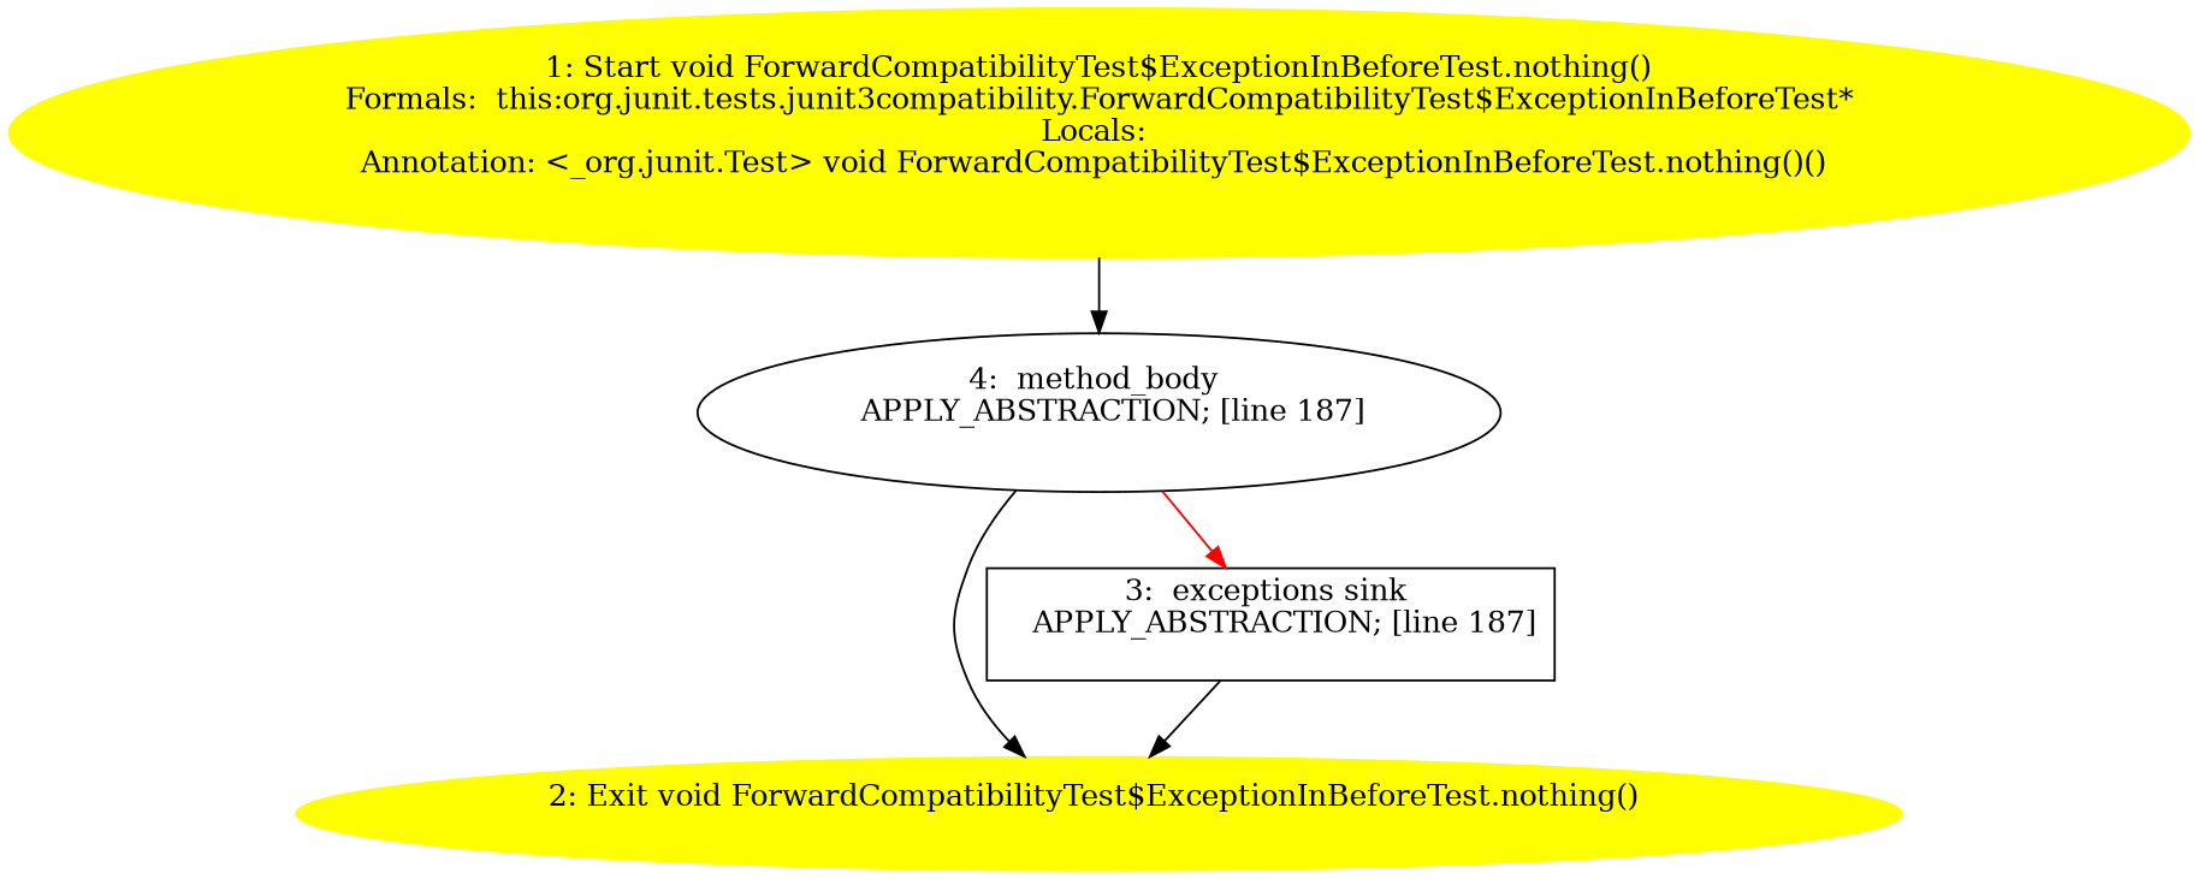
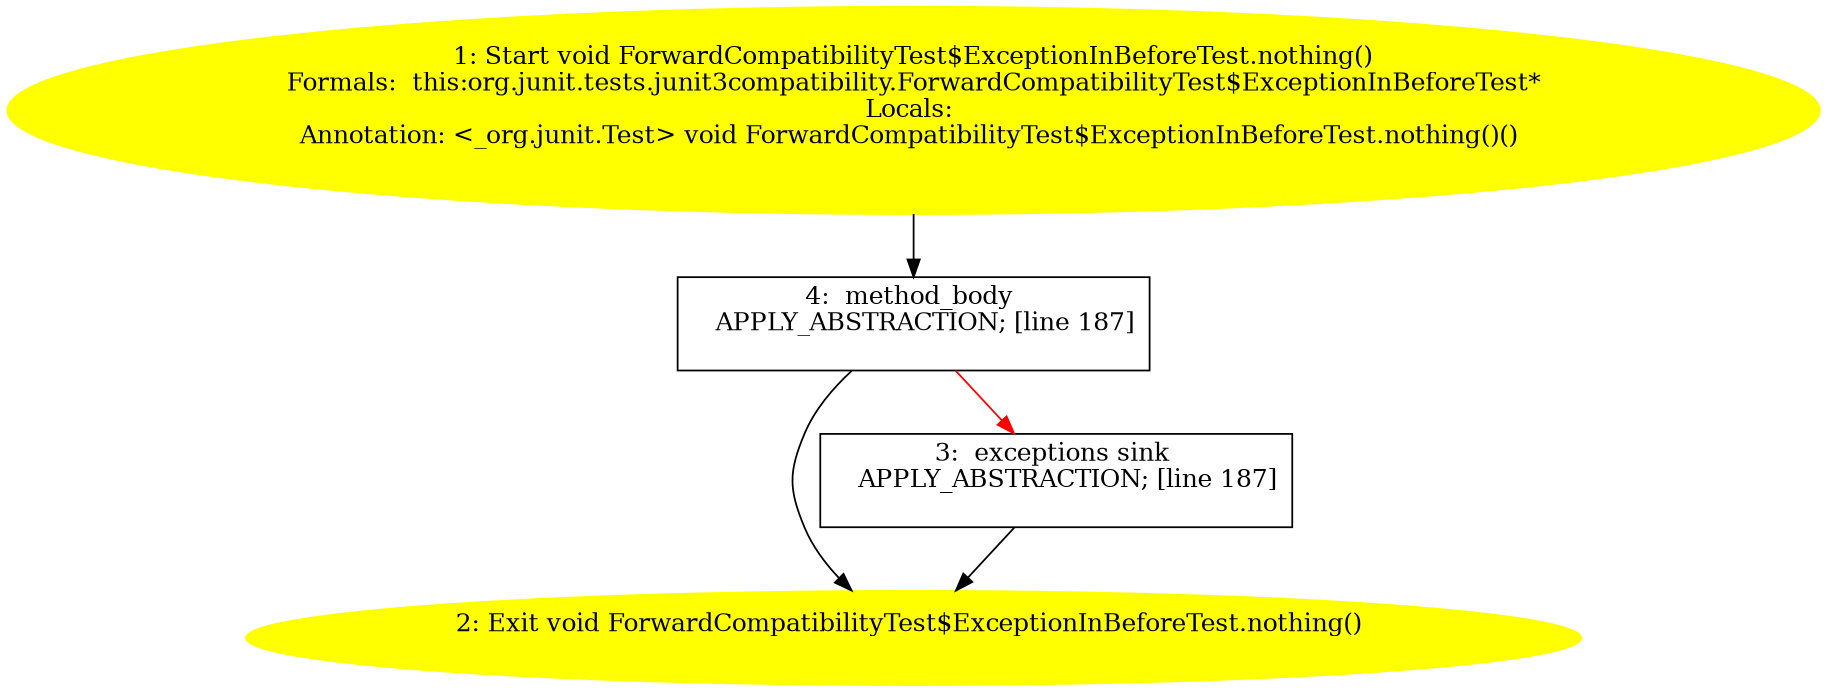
  digraph {
    n1 [color=yellow label="1: Start void ForwardCompatibilityTest$ExceptionInBeforeTest.nothing()\nFormals:  this:org.junit.tests.junit3compatibility.ForwardCompatibilityTest$ExceptionInBeforeTest*\nLocals: \nAnnotation: <_org.junit.Test> void ForwardCompatibilityTest$ExceptionInBeforeTest.nothing()() \n  " style=filled]
-   n2 [label="4:  method_body \n   APPLY_ABSTRACTION; [line 187]\n " shape=ellipse]
+   n2 [label="4:  method_body \n   APPLY_ABSTRACTION; [line 187]\n " shape=box]
    n3 [color=yellow label="2: Exit void ForwardCompatibilityTest$ExceptionInBeforeTest.nothing() \n  " style=filled]
    n4 [label="3:  exceptions sink \n   APPLY_ABSTRACTION; [line 187]\n " shape=box]
    n1 -> n2
    n2 -> n3
    n2 -> n4 [color=red]
    n4 -> n3
  }
